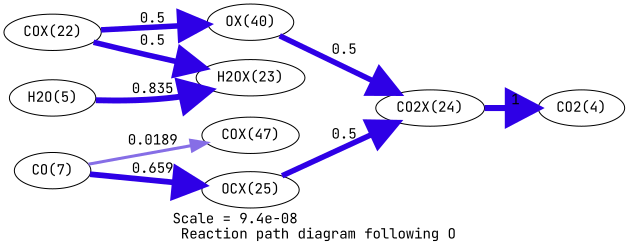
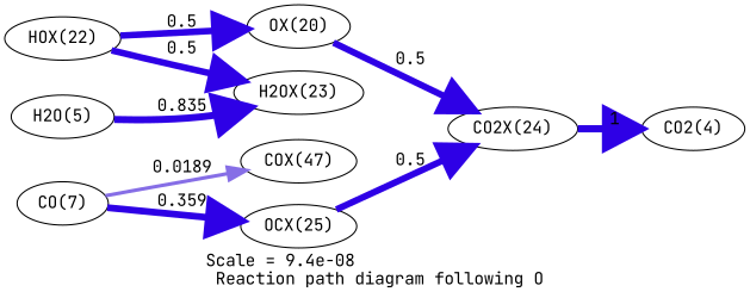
  digraph {
    fontname="JetBrains Mono"
    label="Scale = 9.4e-08\l Reaction path diagram following O"
    rankdir=LR
    node [fontname="JetBrains Mono"]
    edge [arrowsize=2.74 color="0.7, 1, 0.9" fontname="JetBrains Mono" penwidth=5.48]
-   n1 [label="COX(22)"]
-   n2 [label="OX(40)"]
+   n1 [label="HOX(22)"]
+   n2 [label="OX(20)"]
    n3 [label="H2OX(23)"]
    n4 [label="CO2X(24)"]
    n5 [label="CO2(4)"]
    n6 [label="H2O(5)"]
    n7 [label="CO(7)"]
    n8 [label="OCX(25)"]
    n9 [label="COX(47)"]
    n1 -> n2 [label=" 0.5"]
    n1 -> n3 [label=" 0.5"]
    n2 -> n4 [label=" 0.5"]
    n4 -> n5 [arrowsize=3 color="0.7, 1.5, 0.9" label=" 1" penwidth=6]
    n6 -> n3 [arrowsize=2.93 color="0.7, 1.34, 0.9" label=" 0.835" penwidth=5.86]
-   n7 -> n8 [arrowsize=2.84 color="0.7, 1.16, 0.9" label=" 0.659" penwidth=5.68]
+   n7 -> n8 [arrowsize=2.84 color="0.7, 1.16, 0.9" label=" 0.359" penwidth=5.68]
    n7 -> n9 [arrowsize=1.5 color="0.7, 0.519, 0.9" label=" 0.0189" penwidth=3]
    n8 -> n4 [label=" 0.5"]
  }
